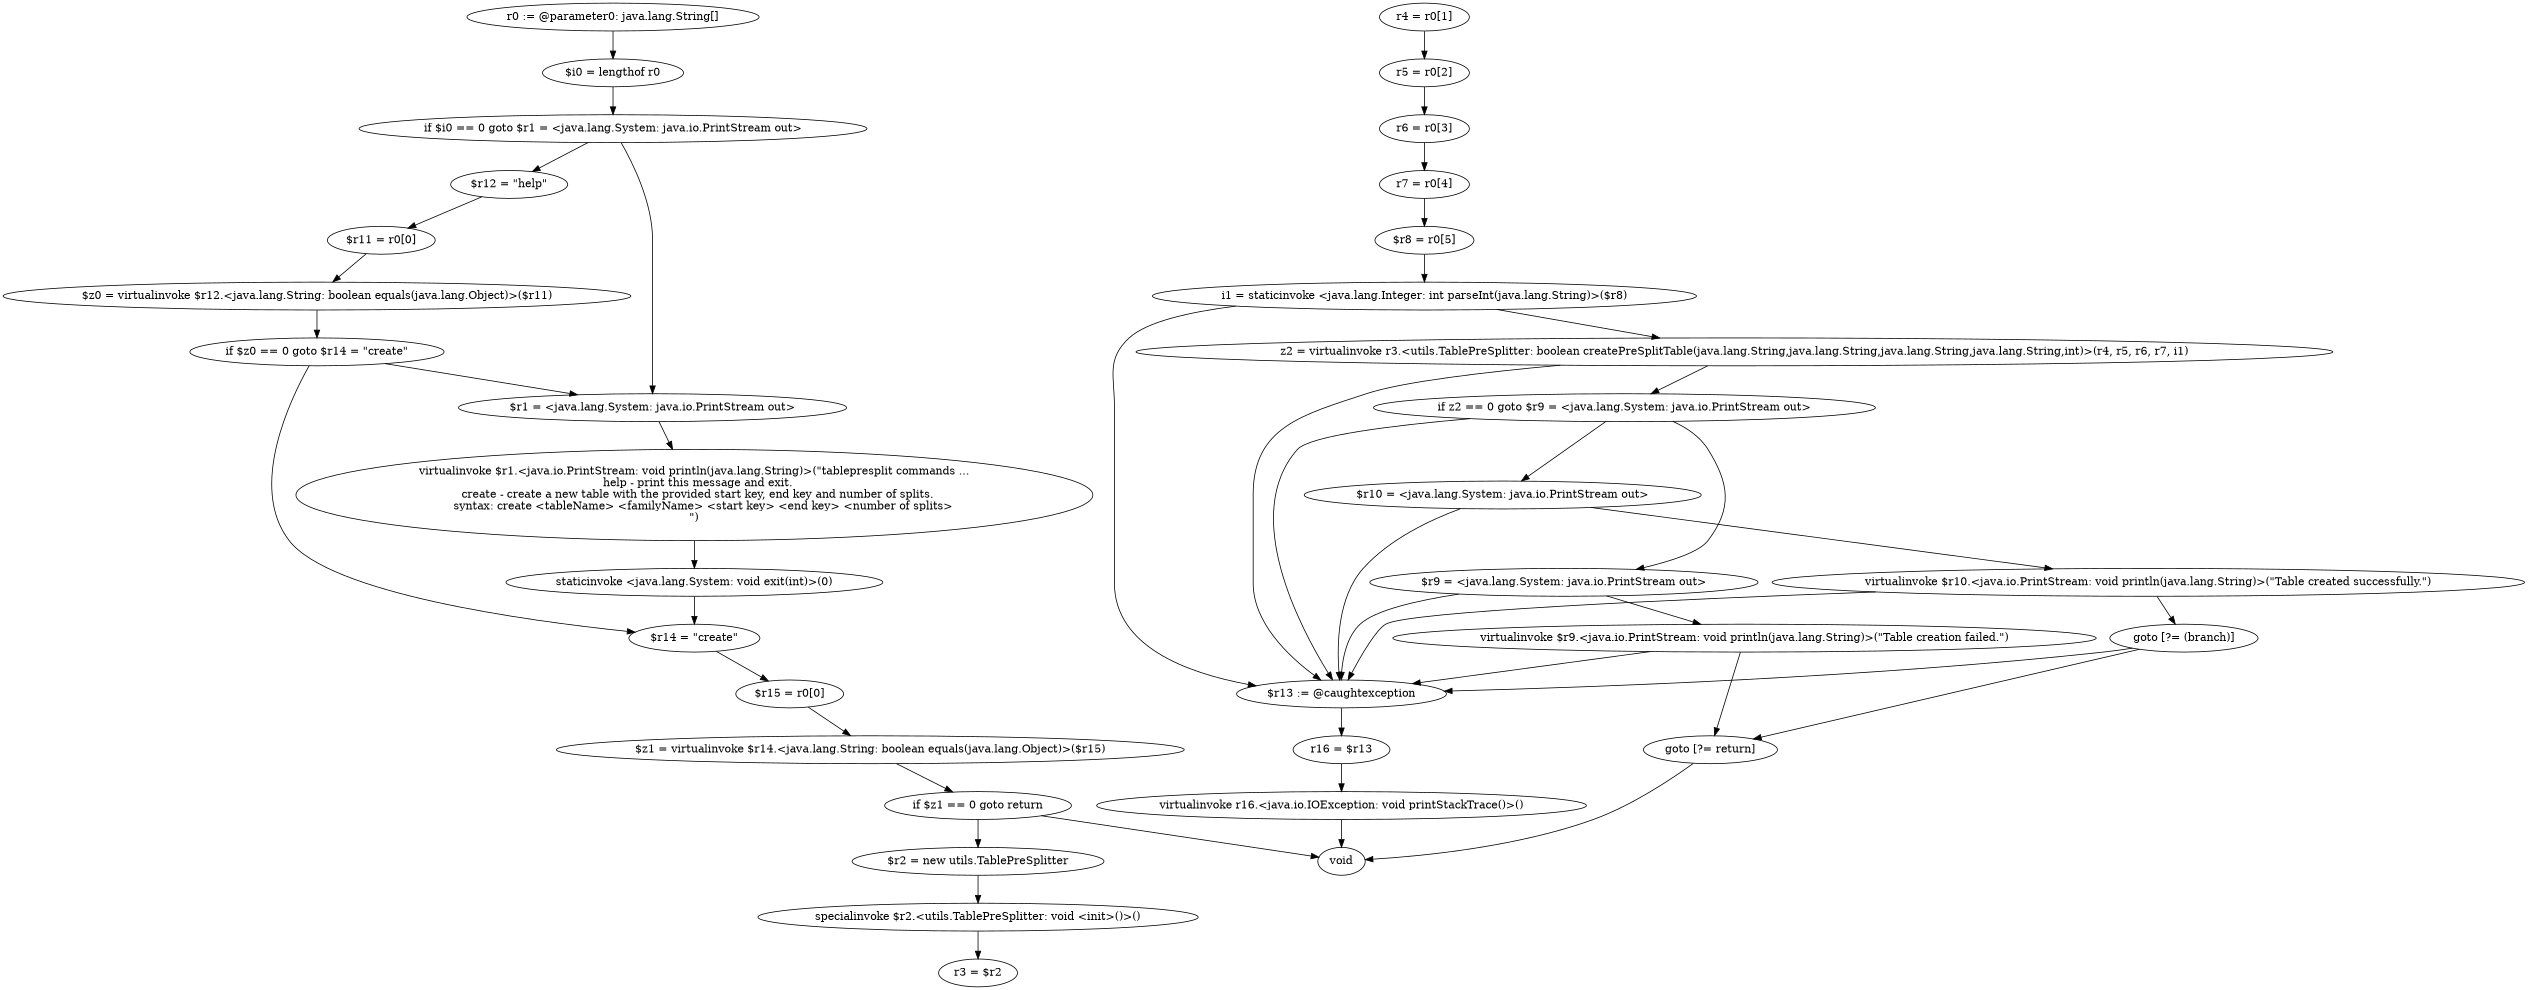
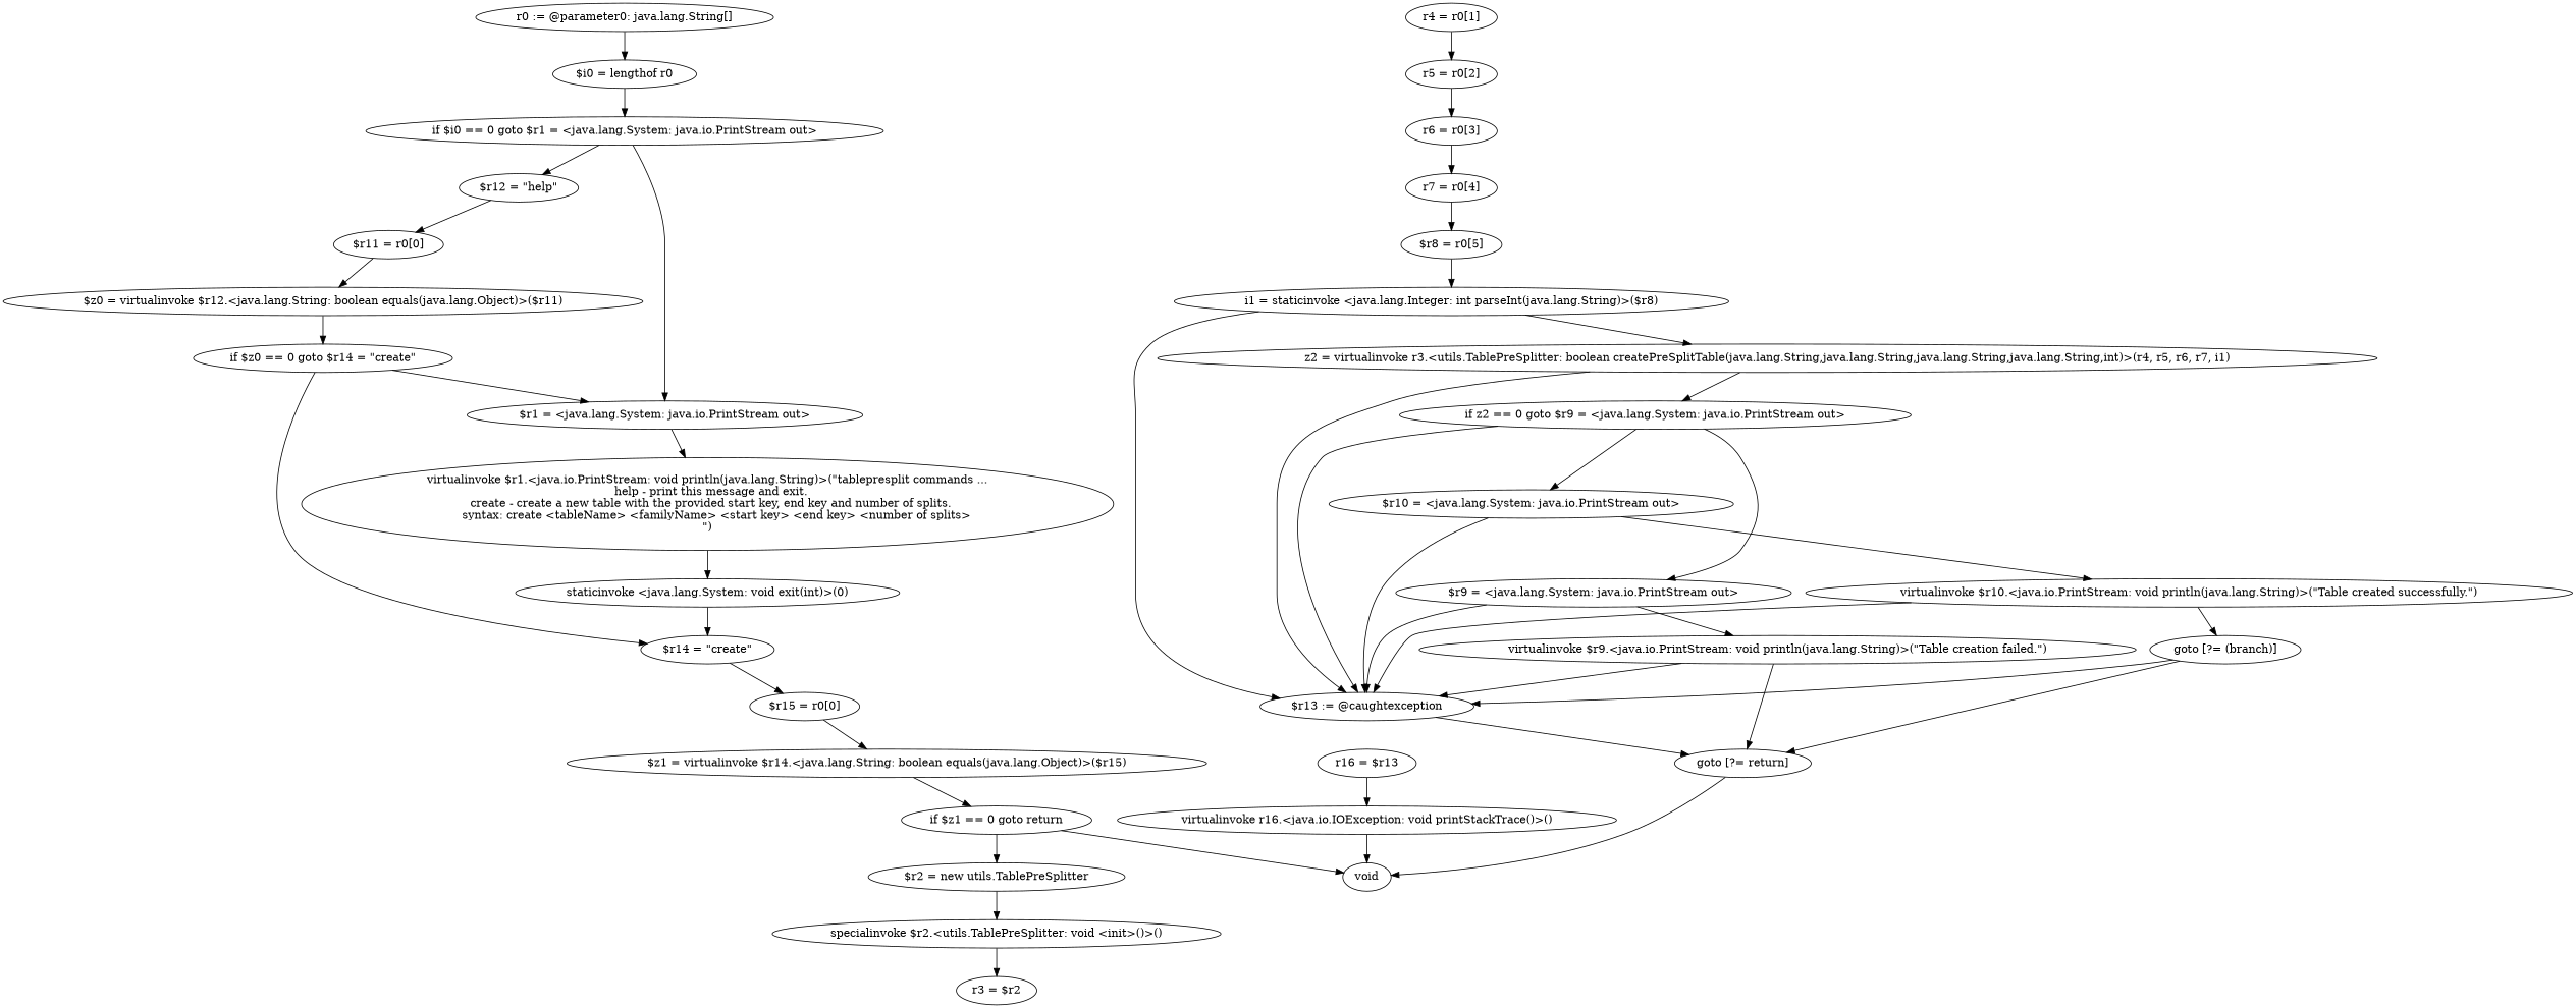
  digraph {
    "r0 := @parameter0: java.lang.String[]"
    "$i0 = lengthof r0"
    "if $i0 == 0 goto $r1 = <java.lang.System: java.io.PrintStream out>"
    "$r12 = \"help\""
    "$r1 = <java.lang.System: java.io.PrintStream out>"
    "$r11 = r0[0]"
    "virtualinvoke $r1.<java.io.PrintStream: void println(java.lang.String)>(\"tablepresplit commands ...\n  help - print this message and exit.\n  create - create a new table with the provided start key, end key and number of splits.\n     syntax: create <tableName> <familyName> <start key> <end key> <number of splits>\n\")"
    "$z0 = virtualinvoke $r12.<java.lang.String: boolean equals(java.lang.Object)>($r11)"
    "if $z0 == 0 goto $r14 = \"create\""
    "$r14 = \"create\""
    "$r15 = r0[0]"
    "staticinvoke <java.lang.System: void exit(int)>(0)"
    "$z1 = virtualinvoke $r14.<java.lang.String: boolean equals(java.lang.Object)>($r15)"
    "if $z1 == 0 goto return"
    "$r2 = new utils.TablePreSplitter"
    n16 [label=void]
    "specialinvoke $r2.<utils.TablePreSplitter: void <init>()>()"
    "r3 = $r2"
    "r4 = r0[1]"
    "r5 = r0[2]"
    "r6 = r0[3]"
    "r7 = r0[4]"
    "$r8 = r0[5]"
    "i1 = staticinvoke <java.lang.Integer: int parseInt(java.lang.String)>($r8)"
    "z2 = virtualinvoke r3.<utils.TablePreSplitter: boolean createPreSplitTable(java.lang.String,java.lang.String,java.lang.String,java.lang.String,int)>(r4, r5, r6, r7, i1)"
    "$r13 := @caughtexception"
    "if z2 == 0 goto $r9 = <java.lang.System: java.io.PrintStream out>"
    "r16 = $r13"
    "$r10 = <java.lang.System: java.io.PrintStream out>"
    "$r9 = <java.lang.System: java.io.PrintStream out>"
    "virtualinvoke $r10.<java.io.PrintStream: void println(java.lang.String)>(\"Table created successfully.\")"
    "virtualinvoke $r9.<java.io.PrintStream: void println(java.lang.String)>(\"Table creation failed.\")"
    "goto [?= (branch)]"
    "goto [?= return]"
    "virtualinvoke r16.<java.io.IOException: void printStackTrace()>()"
    "r0 := @parameter0: java.lang.String[]" -> "$i0 = lengthof r0"
    "$i0 = lengthof r0" -> "if $i0 == 0 goto $r1 = <java.lang.System: java.io.PrintStream out>"
    "if $i0 == 0 goto $r1 = <java.lang.System: java.io.PrintStream out>" -> "$r12 = \"help\""
    "if $i0 == 0 goto $r1 = <java.lang.System: java.io.PrintStream out>" -> "$r1 = <java.lang.System: java.io.PrintStream out>"
    "$r12 = \"help\"" -> "$r11 = r0[0]"
    "$r1 = <java.lang.System: java.io.PrintStream out>" -> "virtualinvoke $r1.<java.io.PrintStream: void println(java.lang.String)>(\"tablepresplit commands ...\n  help - print this message and exit.\n  create - create a new table with the provided start key, end key and number of splits.\n     syntax: create <tableName> <familyName> <start key> <end key> <number of splits>\n\")"
    "$r11 = r0[0]" -> "$z0 = virtualinvoke $r12.<java.lang.String: boolean equals(java.lang.Object)>($r11)"
    "virtualinvoke $r1.<java.io.PrintStream: void println(java.lang.String)>(\"tablepresplit commands ...\n  help - print this message and exit.\n  create - create a new table with the provided start key, end key and number of splits.\n     syntax: create <tableName> <familyName> <start key> <end key> <number of splits>\n\")" -> "staticinvoke <java.lang.System: void exit(int)>(0)"
    "$z0 = virtualinvoke $r12.<java.lang.String: boolean equals(java.lang.Object)>($r11)" -> "if $z0 == 0 goto $r14 = \"create\""
    "if $z0 == 0 goto $r14 = \"create\"" -> "$r1 = <java.lang.System: java.io.PrintStream out>"
    "if $z0 == 0 goto $r14 = \"create\"" -> "$r14 = \"create\""
    "$r14 = \"create\"" -> "$r15 = r0[0]"
    "$r15 = r0[0]" -> "$z1 = virtualinvoke $r14.<java.lang.String: boolean equals(java.lang.Object)>($r15)"
    "staticinvoke <java.lang.System: void exit(int)>(0)" -> "$r14 = \"create\""
    "$z1 = virtualinvoke $r14.<java.lang.String: boolean equals(java.lang.Object)>($r15)" -> "if $z1 == 0 goto return"
    "if $z1 == 0 goto return" -> "$r2 = new utils.TablePreSplitter"
    "if $z1 == 0 goto return" -> n16
    "$r2 = new utils.TablePreSplitter" -> "specialinvoke $r2.<utils.TablePreSplitter: void <init>()>()"
    "specialinvoke $r2.<utils.TablePreSplitter: void <init>()>()" -> "r3 = $r2"
    "r4 = r0[1]" -> "r5 = r0[2]"
    "r5 = r0[2]" -> "r6 = r0[3]"
    "r6 = r0[3]" -> "r7 = r0[4]"
    "r7 = r0[4]" -> "$r8 = r0[5]"
    "$r8 = r0[5]" -> "i1 = staticinvoke <java.lang.Integer: int parseInt(java.lang.String)>($r8)"
    "i1 = staticinvoke <java.lang.Integer: int parseInt(java.lang.String)>($r8)" -> "z2 = virtualinvoke r3.<utils.TablePreSplitter: boolean createPreSplitTable(java.lang.String,java.lang.String,java.lang.String,java.lang.String,int)>(r4, r5, r6, r7, i1)"
    "i1 = staticinvoke <java.lang.Integer: int parseInt(java.lang.String)>($r8)" -> "$r13 := @caughtexception"
    "z2 = virtualinvoke r3.<utils.TablePreSplitter: boolean createPreSplitTable(java.lang.String,java.lang.String,java.lang.String,java.lang.String,int)>(r4, r5, r6, r7, i1)" -> "$r13 := @caughtexception"
    "z2 = virtualinvoke r3.<utils.TablePreSplitter: boolean createPreSplitTable(java.lang.String,java.lang.String,java.lang.String,java.lang.String,int)>(r4, r5, r6, r7, i1)" -> "if z2 == 0 goto $r9 = <java.lang.System: java.io.PrintStream out>"
-   "$r13 := @caughtexception" -> "r16 = $r13"
+   "$r13 := @caughtexception" -> "goto [?= return]"
    "if z2 == 0 goto $r9 = <java.lang.System: java.io.PrintStream out>" -> "$r13 := @caughtexception"
    "if z2 == 0 goto $r9 = <java.lang.System: java.io.PrintStream out>" -> "$r10 = <java.lang.System: java.io.PrintStream out>"
    "if z2 == 0 goto $r9 = <java.lang.System: java.io.PrintStream out>" -> "$r9 = <java.lang.System: java.io.PrintStream out>"
    "r16 = $r13" -> "virtualinvoke r16.<java.io.IOException: void printStackTrace()>()"
    "$r10 = <java.lang.System: java.io.PrintStream out>" -> "$r13 := @caughtexception"
    "$r10 = <java.lang.System: java.io.PrintStream out>" -> "virtualinvoke $r10.<java.io.PrintStream: void println(java.lang.String)>(\"Table created successfully.\")"
    "$r9 = <java.lang.System: java.io.PrintStream out>" -> "$r13 := @caughtexception"
    "$r9 = <java.lang.System: java.io.PrintStream out>" -> "virtualinvoke $r9.<java.io.PrintStream: void println(java.lang.String)>(\"Table creation failed.\")"
    "virtualinvoke $r10.<java.io.PrintStream: void println(java.lang.String)>(\"Table created successfully.\")" -> "$r13 := @caughtexception"
    "virtualinvoke $r10.<java.io.PrintStream: void println(java.lang.String)>(\"Table created successfully.\")" -> "goto [?= (branch)]"
    "virtualinvoke $r9.<java.io.PrintStream: void println(java.lang.String)>(\"Table creation failed.\")" -> "$r13 := @caughtexception"
    "virtualinvoke $r9.<java.io.PrintStream: void println(java.lang.String)>(\"Table creation failed.\")" -> "goto [?= return]"
    "goto [?= (branch)]" -> "$r13 := @caughtexception"
    "goto [?= (branch)]" -> "goto [?= return]"
    "goto [?= return]" -> n16
    "virtualinvoke r16.<java.io.IOException: void printStackTrace()>()" -> n16
  }
